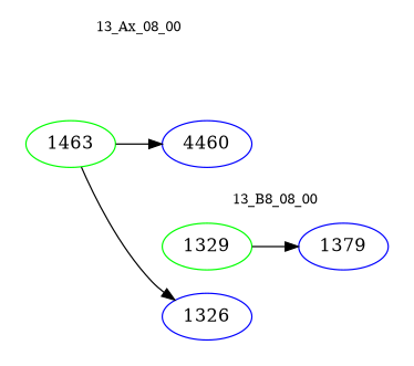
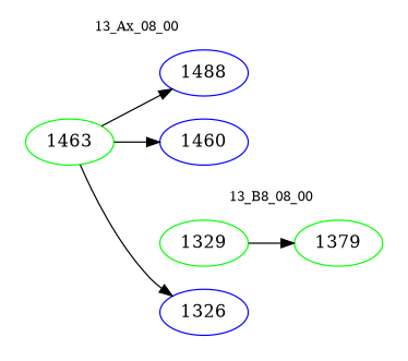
  digraph {
    rankdir=LR
    node [color=blue]
    edge [color=black]
    n1 [color=green label=1463]
-   n2 [label=4460]
+   n2 [label=1460]
+   n3 [label=1488]
    n4 [color=green label=1329]
    n5 [label=1326]
-   n6 [label=1379]
+   n6 [color=green label=1379]
    subgraph cluster_1 {
      color=white
      fontsize=10
      label="13_Ax_08_00"
      n1
      n2
+     n3
    }
    subgraph cluster_2 {
      color=white
      fontsize=10
      label="13_B8_08_00"
      n4
      n5
      n6
    }
    n1 -> n2
+   n1 -> n3
    n1 -> n5
    n4 -> n6
  }
